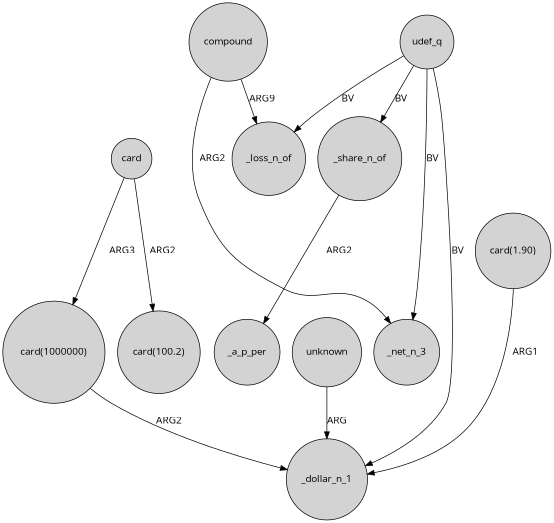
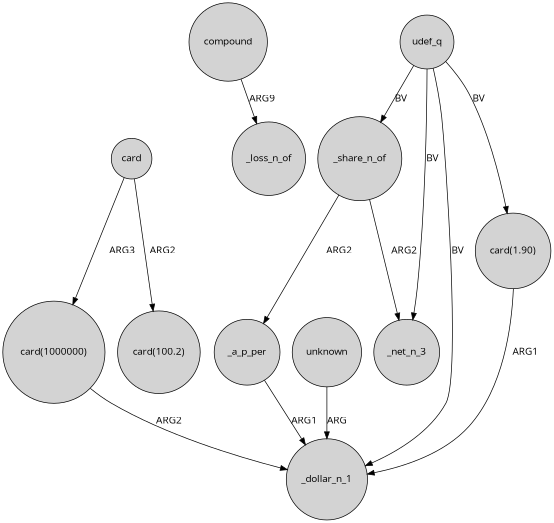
  digraph {
    fontname="Open Sans"
    node [fontname="Open Sans" shape=circle style=filled]
    edge [fontname="Open Sans"]
    n1 [label=card]
    "card(1000000)"
    "card(100.2)"
    _dollar_n_1
    _a_p_per
    _share_n_of
    udef_q
    n8 [label=_net_n_3]
    _loss_n_of
    compound
    unknown
    "card(1.90)"
    n1 -> "card(1000000)" [label=ARG3]
    n1 -> "card(100.2)" [label=ARG2]
    "card(1000000)" -> _dollar_n_1 [label=ARG2]
+   _a_p_per -> _dollar_n_1 [label=ARG1]
    _share_n_of -> _a_p_per [label=ARG2]
    udef_q -> _dollar_n_1 [label=BV]
    udef_q -> _share_n_of [label=BV]
    udef_q -> n8 [label=BV]
-   udef_q -> _loss_n_of [label=BV]
-   compound -> n8 [label=ARG2]
+   udef_q -> "card(1.90)" [label=BV]
+   _share_n_of -> n8 [label=ARG2]
    compound -> _loss_n_of [label=ARG9]
    unknown -> _dollar_n_1 [label=ARG]
    "card(1.90)" -> _dollar_n_1 [label=ARG1]
  }
